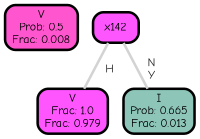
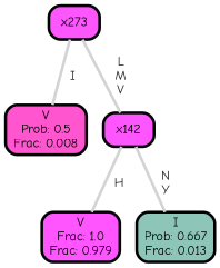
  graph {
    fontname="Comic Neue"
    ranksep="0 equally"
    splines=straight
    node [color=black fontcolor=black fontname="Comic Neue" penwidth=3 shape=box style="filled, rounded"]
    edge [color=lightgray fontcolor=grey14 fontname="Comic Neue" fontweight=bold penwidth=3]
    n1 [fillcolor="#ff55cf" label="V\nProb: 0.5\nFrac: 0.008"]
+   n2 [fillcolor="#fd56fd" label=x273]
    n3 [fillcolor="#fd56fe" label=x142]
    n4 [fillcolor="#ff55ff" label="V\nFrac: 1.0\nFrac: 0.979"]
-   n5 [fillcolor="#8dc6b9" label="I\nProb: 0.665\nFrac: 0.013"]
+   n5 [fillcolor="#8dc6b9" label="I\nProb: 0.667\nFrac: 0.013"]
    subgraph sub_1 {
      rank=same
    }
+   n2 -- n1 [label=" I"]
+   n2 -- n3 [label=" L\n M\n V"]
    n3 -- n4 [label=" H"]
    n3 -- n5 [label=" N\n Y"]
  }
